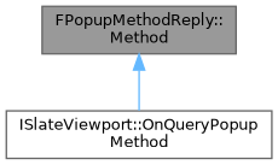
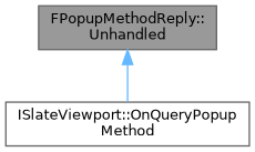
  digraph {
    rankdir=TB
    node [fontname=Helvetica fontsize=10 shape=box style=filled]
-   n1 [color=gray40 fillcolor=grey60 fontcolor=black height=0.2 label="FPopupMethodReply::\lMethod" width=0.4]
+   n1 [color=gray40 fillcolor=grey60 fontcolor=black height=0.2 label="FPopupMethodReply::\lUnhandled" width=0.4]
    n2 [color=grey40 fillcolor=white height=0.2 label="ISlateViewport::OnQueryPopup\lMethod" width=0.4]
    n1 -> n2 [color=steelblue1 dir=back fontname=Helvetica fontsize=10 labelfontname=Helvetica labelfontsize=10 style=solid]
  }
